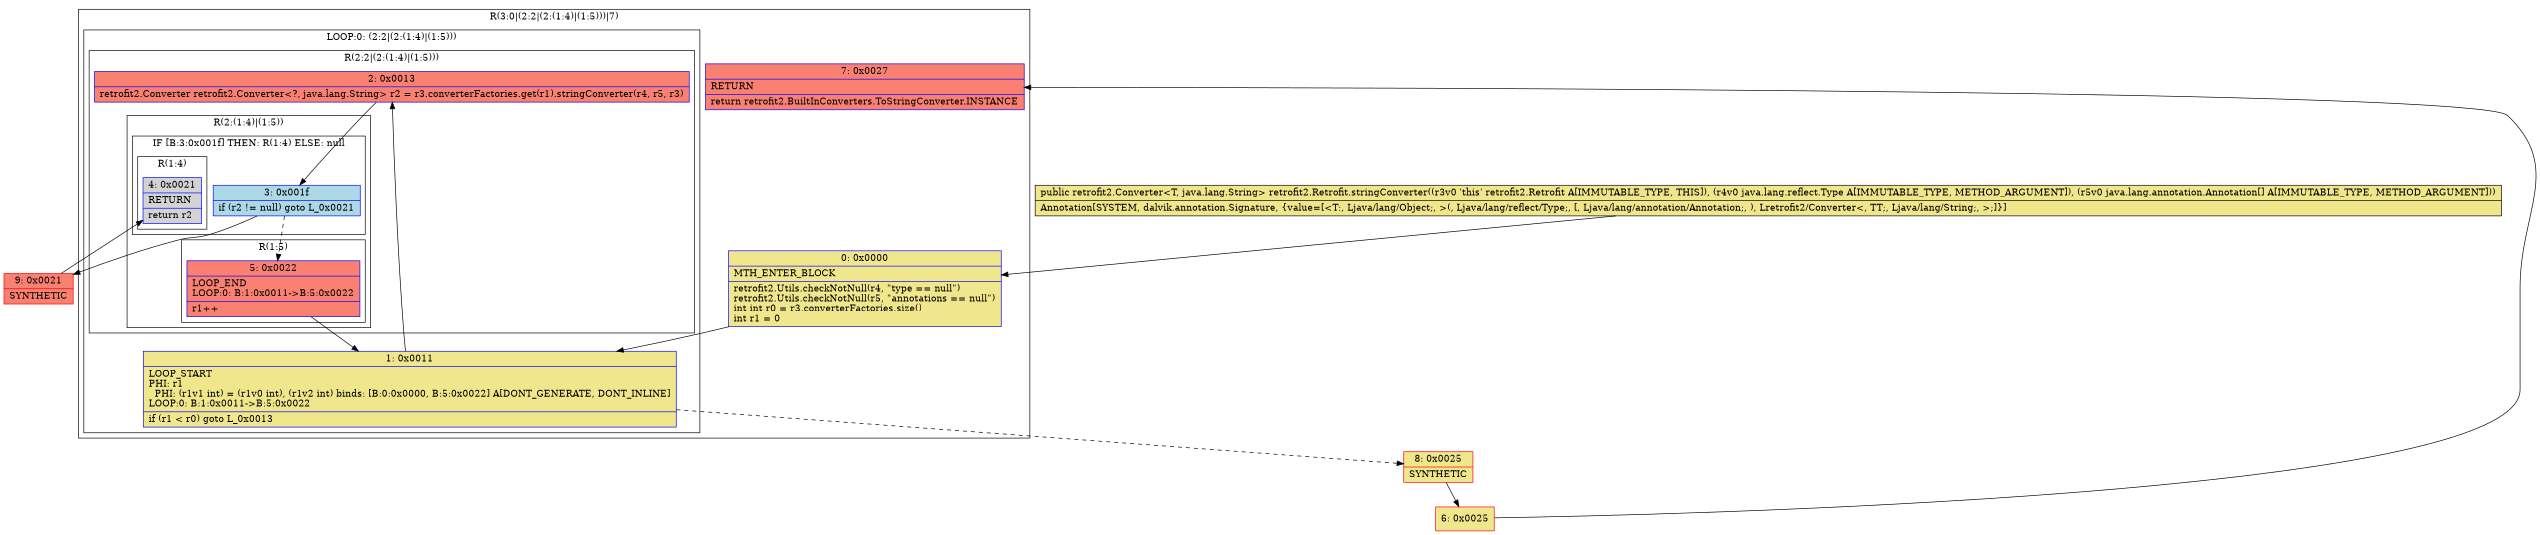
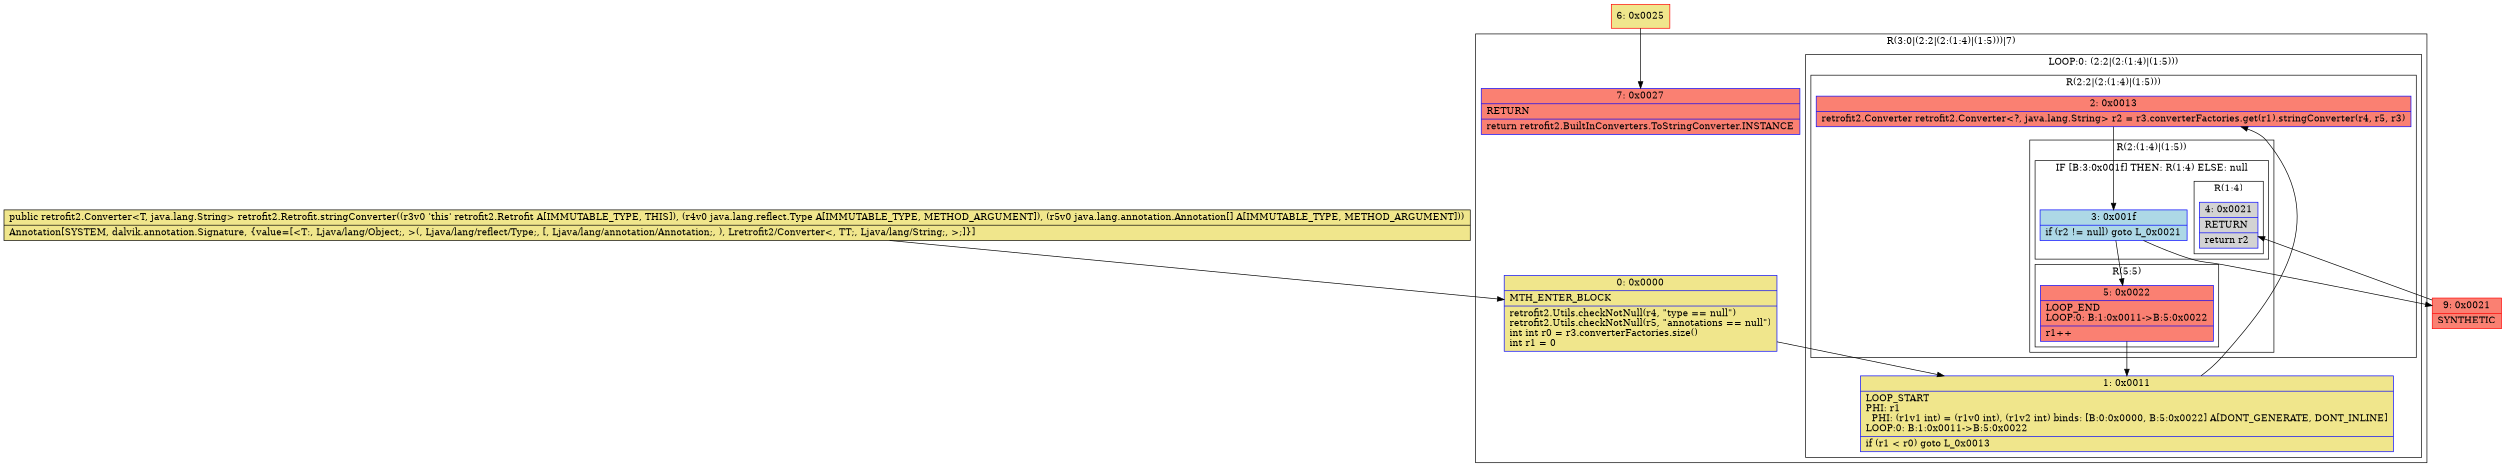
  digraph {
    node [color=blue fillcolor=khaki shape=record style=filled]
    n1 [fillcolor=lightgrey label="{4\:\ 0x0021|RETURN\l|return r2\l}"]
    n2 [fillcolor=lightblue label="{3\:\ 0x001f|if (r2 != null) goto L_0x0021\l}"]
    n3 [fillcolor=salmon label="{5\:\ 0x0022|LOOP_END\lLOOP:0: B:1:0x0011\-\>B:5:0x0022\l|r1++\l}"]
    n4 [fillcolor=salmon label="{2\:\ 0x0013|retrofit2.Converter retrofit2.Converter\<?, java.lang.String\> r2 = r3.converterFactories.get(r1).stringConverter(r4, r5, r3)\l}"]
    n5 [label="{1\:\ 0x0011|LOOP_START\lPHI: r1 \l  PHI: (r1v1 int) = (r1v0 int), (r1v2 int) binds: [B:0:0x0000, B:5:0x0022] A[DONT_GENERATE, DONT_INLINE]\lLOOP:0: B:1:0x0011\-\>B:5:0x0022\l|if (r1 \< r0) goto L_0x0013\l}"]
    n6 [label="{0\:\ 0x0000|MTH_ENTER_BLOCK\l|retrofit2.Utils.checkNotNull(r4, \"type == null\")\lretrofit2.Utils.checkNotNull(r5, \"annotations == null\")\lint int r0 = r3.converterFactories.size()\lint r1 = 0\l}"]
    n7 [fillcolor=salmon label="{7\:\ 0x0027|RETURN\l|return retrofit2.BuiltInConverters.ToStringConverter.INSTANCE\l}"]
    n8 [color=red fillcolor=salmon label="{9\:\ 0x0021|SYNTHETIC\l}"]
-   n9 [color=red label="{8\:\ 0x0025|SYNTHETIC\l}"]
    n10 [color=red label="{6\:\ 0x0025}"]
    n11 [label="{public retrofit2.Converter\<T, java.lang.String\> retrofit2.Retrofit.stringConverter((r3v0 'this' retrofit2.Retrofit A[IMMUTABLE_TYPE, THIS]), (r4v0 java.lang.reflect.Type A[IMMUTABLE_TYPE, METHOD_ARGUMENT]), (r5v0 java.lang.annotation.Annotation[] A[IMMUTABLE_TYPE, METHOD_ARGUMENT]))  | Annotation[SYSTEM, dalvik.annotation.Signature, \{value=[\<T:, Ljava\/lang\/Object;, \>(, Ljava\/lang\/reflect\/Type;, [, Ljava\/lang\/annotation\/Annotation;, ), Lretrofit2\/Converter\<, TT;, Ljava\/lang\/String;, \>;]\}]\l}" color=""]
    subgraph cluster_1 {
      label="R(3:0|(2:2|(2:(1:4)|(1:5)))|7)"
      n6
      n7
      subgraph cluster_2 {
        label="LOOP:0: (2:2|(2:(1:4)|(1:5)))"
        n5
        subgraph cluster_3 {
          label="R(2:2|(2:(1:4)|(1:5)))"
          n4
          subgraph cluster_4 {
            label="R(2:(1:4)|(1:5))"
            subgraph cluster_5 {
              label="IF [B:3:0x001f] THEN: R(1:4) ELSE: null"
              n2
              subgraph cluster_6 {
                label="R(1:4)"
                n1
              }
            }
            subgraph cluster_7 {
-             label="R(1:5)"
+             label="R(5:5)"
              n3
            }
          }
        }
      }
    }
-   n2 -> n3 [style=dashed]
+   n2 -> n3 [style=solid]
    n2 -> n8
    n3 -> n5
    n4 -> n2
    n5 -> n4
-   n5 -> n9 [style=dashed]
    n6 -> n5
    n8 -> n1
-   n9 -> n10
    n10 -> n7
    n11 -> n6
  }
